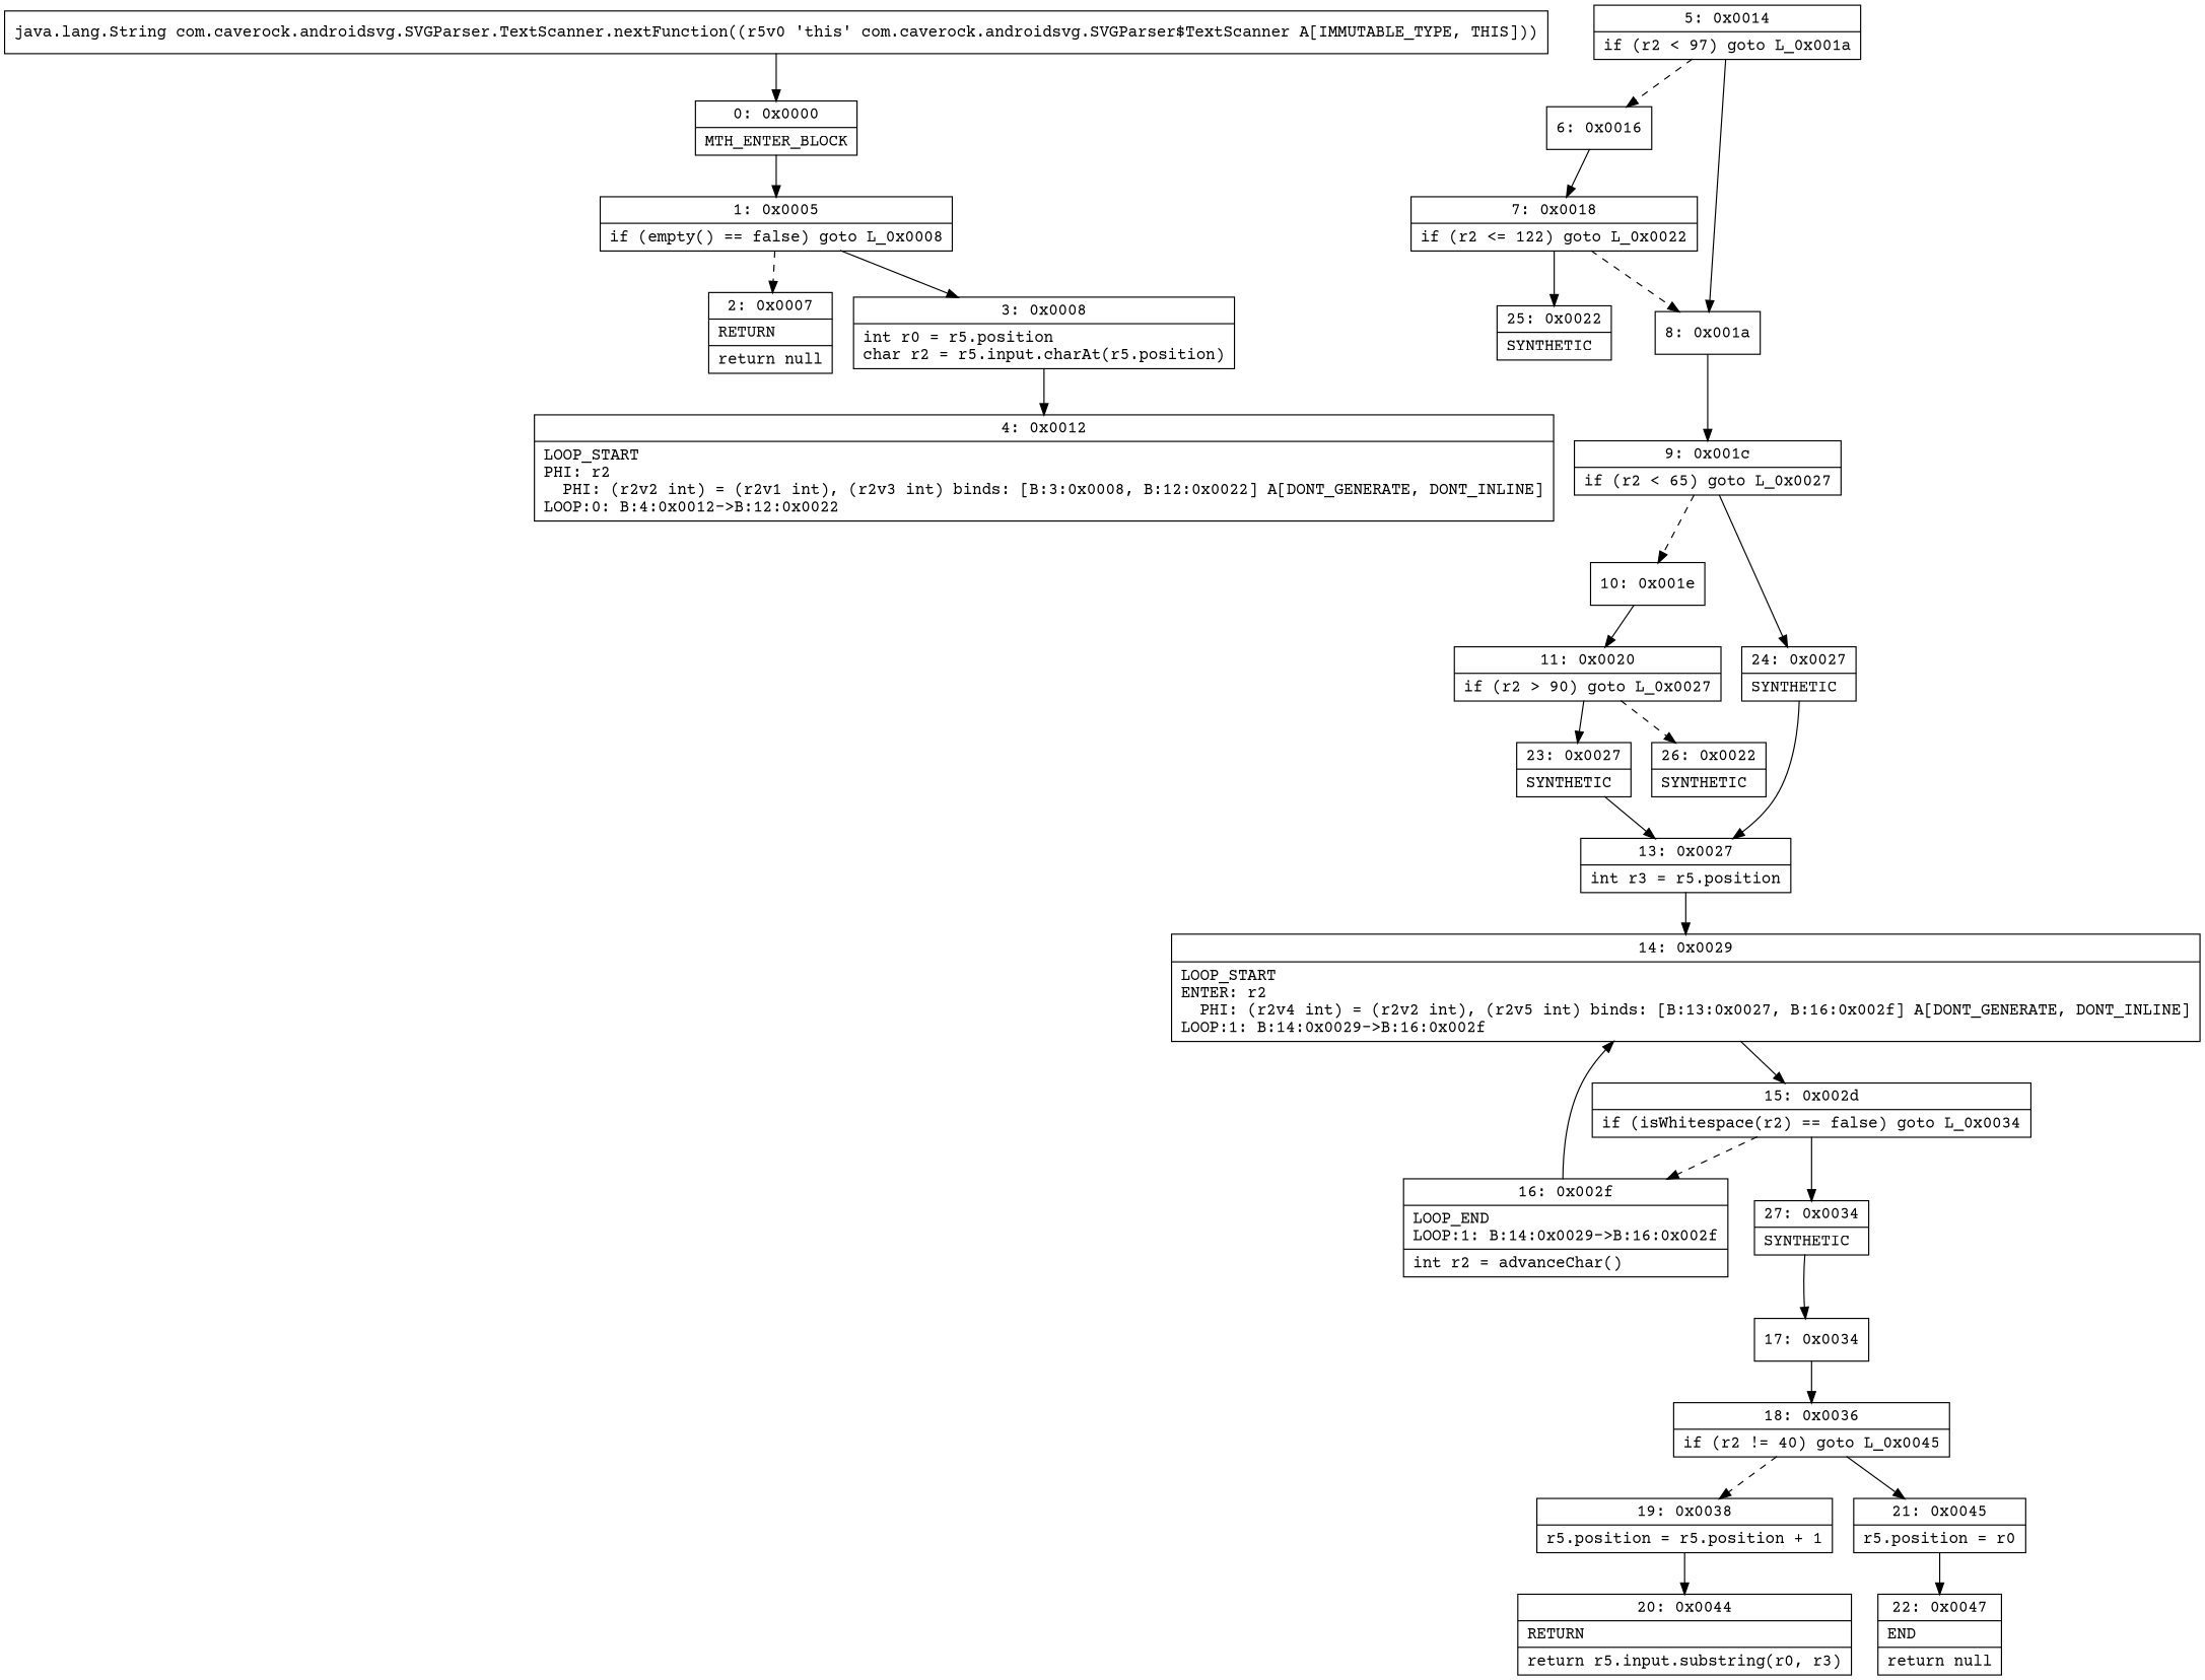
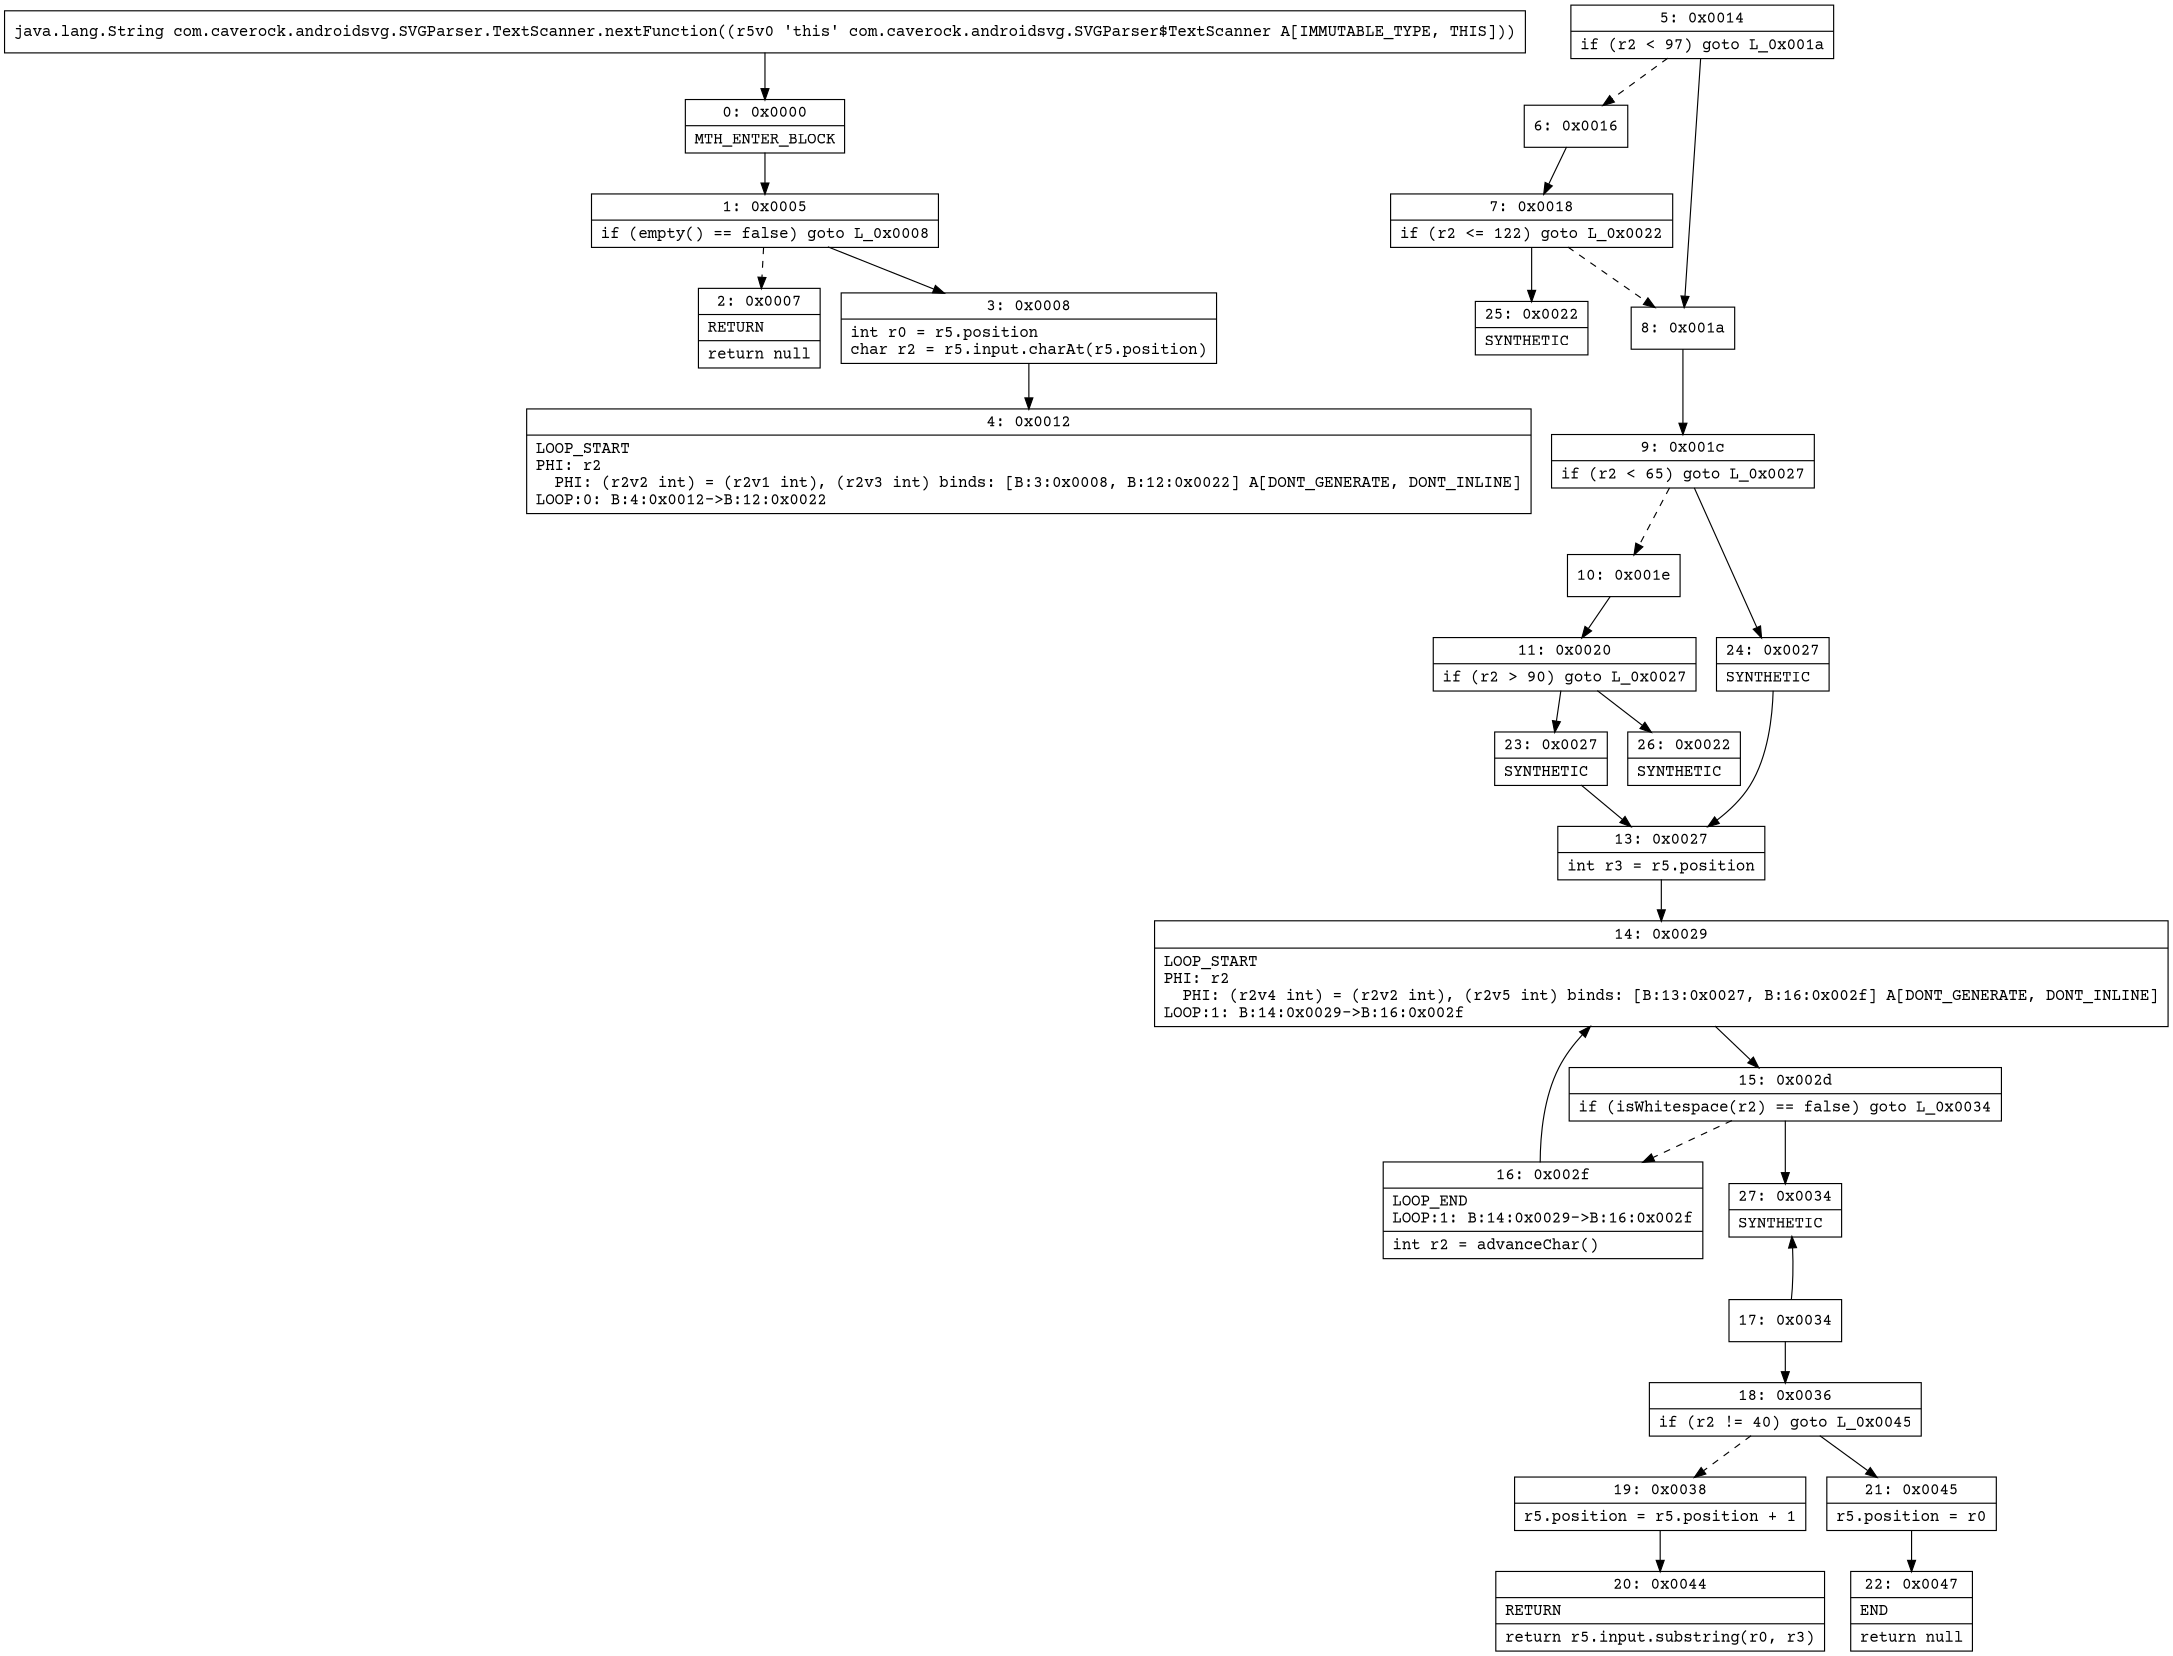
  digraph {
    fontname="Courier Prime"
    node [fontname="Courier Prime" shape=record]
    edge [fontname="Courier Prime"]
    n1 [label="{0\:\ 0x0000|MTH_ENTER_BLOCK\l}"]
    n2 [label="{1\:\ 0x0005|if (empty() == false) goto L_0x0008\l}"]
    n3 [label="{2\:\ 0x0007|RETURN\l|return null\l}"]
    n4 [label="{3\:\ 0x0008|int r0 = r5.position\lchar r2 = r5.input.charAt(r5.position)\l}"]
    n5 [label="{4\:\ 0x0012|LOOP_START\lPHI: r2 \l  PHI: (r2v2 int) = (r2v1 int), (r2v3 int) binds: [B:3:0x0008, B:12:0x0022] A[DONT_GENERATE, DONT_INLINE]\lLOOP:0: B:4:0x0012\-\>B:12:0x0022\l}"]
    n6 [label="{5\:\ 0x0014|if (r2 \< 97) goto L_0x001a\l}"]
    n7 [label="{6\:\ 0x0016}"]
    n8 [label="{8\:\ 0x001a}"]
    n9 [label="{7\:\ 0x0018|if (r2 \<= 122) goto L_0x0022\l}"]
    n10 [label="{9\:\ 0x001c|if (r2 \< 65) goto L_0x0027\l}"]
    n11 [label="{25\:\ 0x0022|SYNTHETIC\l}"]
    n12 [label="{10\:\ 0x001e}"]
    n13 [label="{24\:\ 0x0027|SYNTHETIC\l}"]
    n14 [label="{11\:\ 0x0020|if (r2 \> 90) goto L_0x0027\l}"]
    n15 [label="{13\:\ 0x0027|int r3 = r5.position\l}"]
    n16 [label="{23\:\ 0x0027|SYNTHETIC\l}"]
    n17 [label="{26\:\ 0x0022|SYNTHETIC\l}"]
-   n18 [label="{14\:\ 0x0029|LOOP_START\lENTER: r2 \l  PHI: (r2v4 int) = (r2v2 int), (r2v5 int) binds: [B:13:0x0027, B:16:0x002f] A[DONT_GENERATE, DONT_INLINE]\lLOOP:1: B:14:0x0029\-\>B:16:0x002f\l}"]
+   n18 [label="{14\:\ 0x0029|LOOP_START\lPHI: r2 \l  PHI: (r2v4 int) = (r2v2 int), (r2v5 int) binds: [B:13:0x0027, B:16:0x002f] A[DONT_GENERATE, DONT_INLINE]\lLOOP:1: B:14:0x0029\-\>B:16:0x002f\l}"]
    n19 [label="{15\:\ 0x002d|if (isWhitespace(r2) == false) goto L_0x0034\l}"]
    n20 [label="{16\:\ 0x002f|LOOP_END\lLOOP:1: B:14:0x0029\-\>B:16:0x002f\l|int r2 = advanceChar()\l}"]
    n21 [label="{27\:\ 0x0034|SYNTHETIC\l}"]
    n22 [label="{17\:\ 0x0034}"]
    n23 [label="{18\:\ 0x0036|if (r2 != 40) goto L_0x0045\l}"]
    n24 [label="{19\:\ 0x0038|r5.position = r5.position + 1\l}"]
    n25 [label="{21\:\ 0x0045|r5.position = r0\l}"]
    n26 [label="{20\:\ 0x0044|RETURN\l|return r5.input.substring(r0, r3)\l}"]
    n27 [label="{22\:\ 0x0047|END\l|return null\l}"]
    n28 [label="{java.lang.String com.caverock.androidsvg.SVGParser.TextScanner.nextFunction((r5v0 'this' com.caverock.androidsvg.SVGParser$TextScanner A[IMMUTABLE_TYPE, THIS])) }"]
    n1 -> n2
    n2 -> n3 [style=dashed]
    n2 -> n4
    n4 -> n5
    n6 -> n7 [style=dashed]
    n6 -> n8
    n7 -> n9
    n8 -> n10
    n9 -> n8 [style=dashed]
    n9 -> n11
    n10 -> n12 [style=dashed]
    n10 -> n13
    n12 -> n14
    n13 -> n15
    n14 -> n16
-   n14 -> n17 [style=dashed]
+   n14 -> n17 [style=solid]
    n15 -> n18
    n16 -> n15
    n18 -> n19
    n19 -> n20 [style=dashed]
    n19 -> n21
    n20 -> n18
-   n21 -> n22
+   n22 -> n21
    n22 -> n23
    n23 -> n24 [style=dashed]
    n23 -> n25
    n24 -> n26
    n25 -> n27
    n28 -> n1
  }
